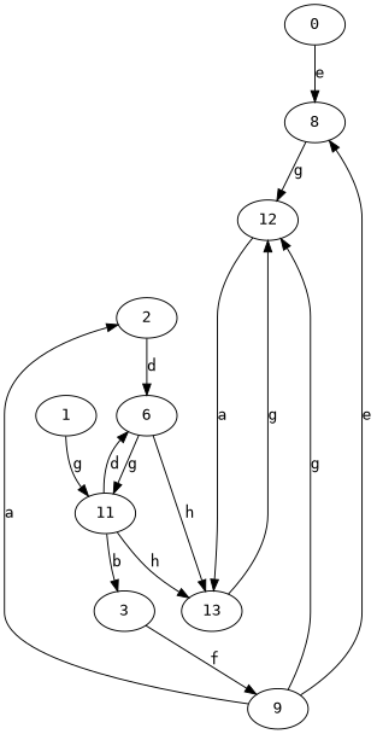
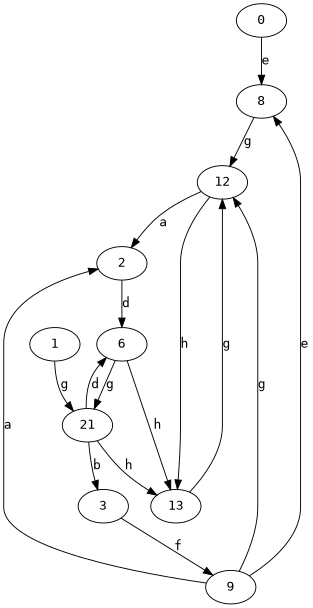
  strict digraph {
    fontname="DejaVu Sans Mono"
    node [fontname="DejaVu Sans Mono"]
    edge [fontname="DejaVu Sans Mono"]
    0
    8
    12
    13
    1
-   11
+   11 [label=21]
    6
    3
    2
    9
    0 -> 8 [label=e]
    8 -> 12 [label=g]
-   12 -> 13 [label=a]
+   12 -> 13 [label=h]
+   12 -> 2 [label=a]
    13 -> 12 [label=g]
    1 -> 11 [label=g]
    11 -> 13 [label=h]
    11 -> 6 [label=d]
    11 -> 3 [label=b]
    6 -> 13 [label=h]
    6 -> 11 [label=g]
    3 -> 9 [label=f]
    2 -> 6 [label=d]
    9 -> 8 [label=e]
    9 -> 12 [label=g]
    9 -> 2 [label=a]
  }
